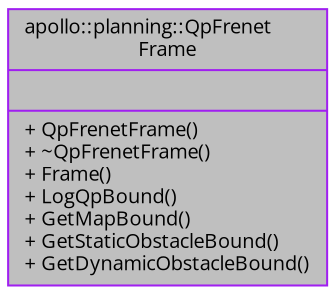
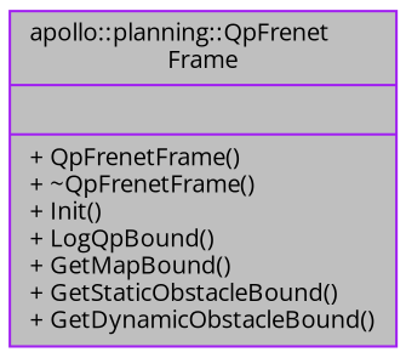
  digraph {
    fontname="Open Sans"
-   n1 [color=purple fillcolor=grey75 fontcolor=black fontname="Open Sans" fontsize=10 height=0.2 label="{apollo::planning::QpFrenet\lFrame\n||+ QpFrenetFrame()\l+ ~QpFrenetFrame()\l+ Frame()\l+ LogQpBound()\l+ GetMapBound()\l+ GetStaticObstacleBound()\l+ GetDynamicObstacleBound()\l}" shape=record style=filled width=0.4]
+   n1 [color=purple fillcolor=grey75 fontcolor=black fontname="Open Sans" fontsize=10 height=0.2 label="{apollo::planning::QpFrenet\lFrame\n||+ QpFrenetFrame()\l+ ~QpFrenetFrame()\l+ Init()\l+ LogQpBound()\l+ GetMapBound()\l+ GetStaticObstacleBound()\l+ GetDynamicObstacleBound()\l}" shape=record style=filled width=0.4]
  }
